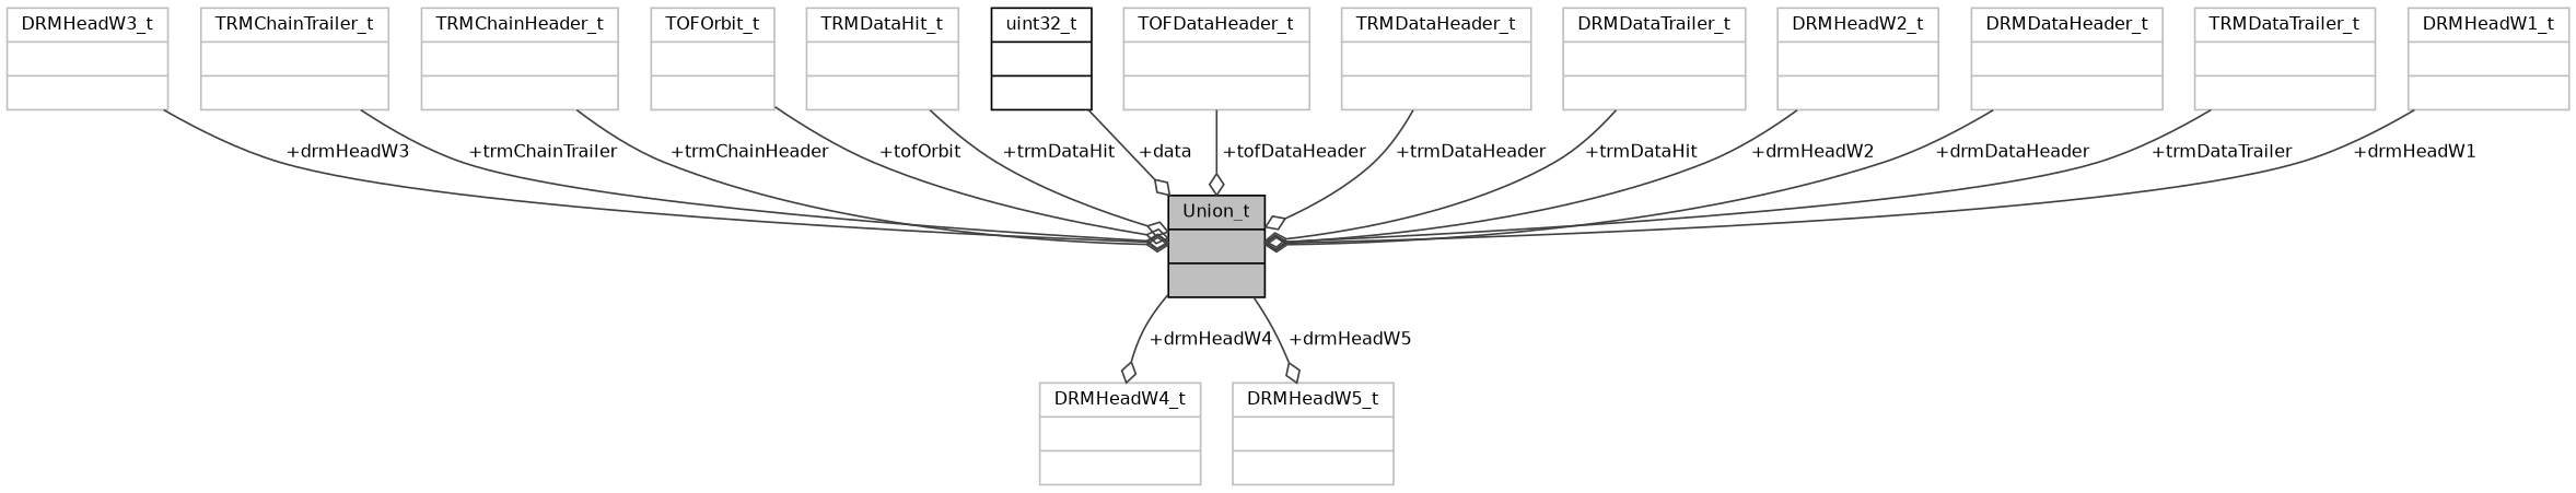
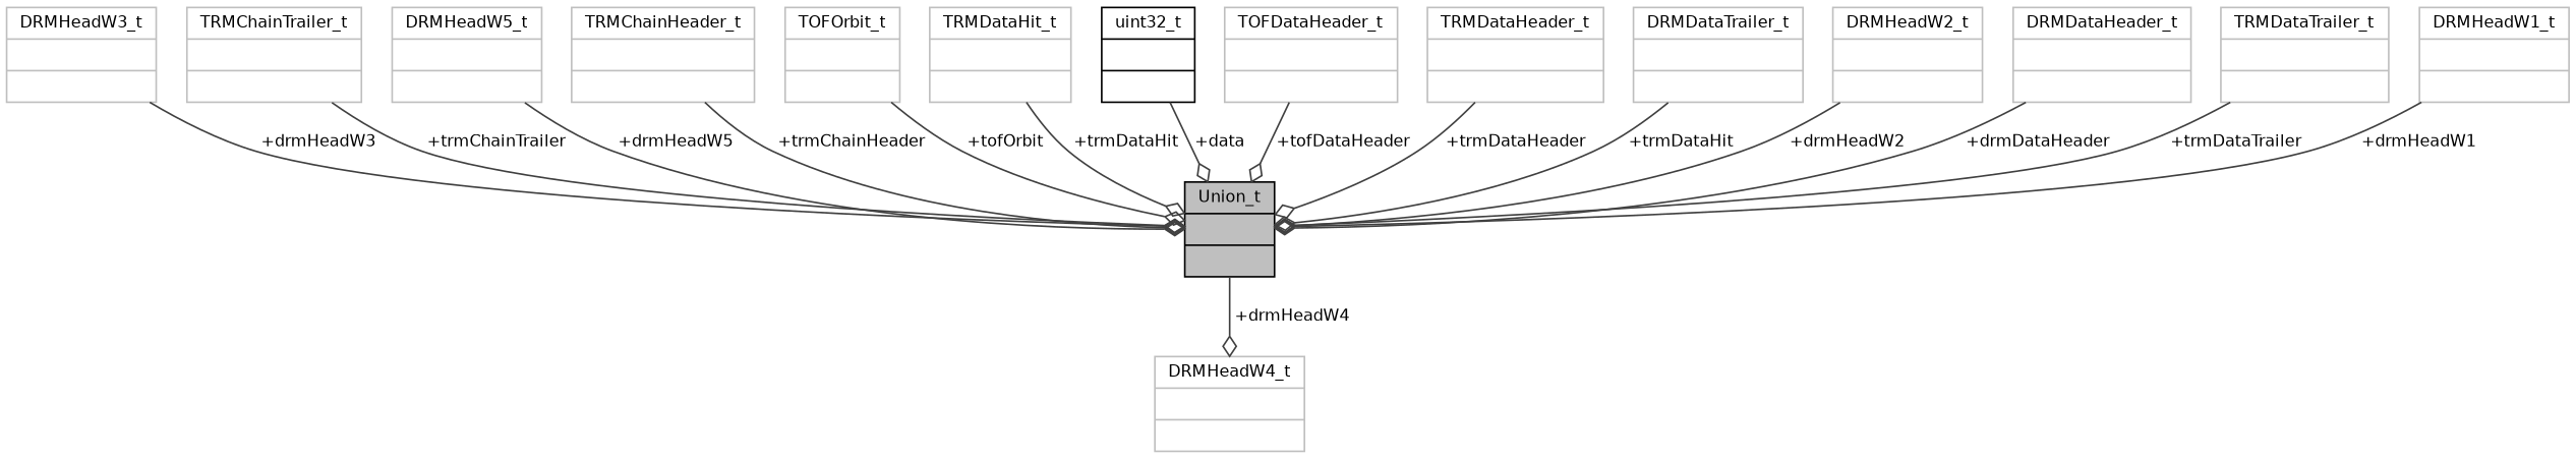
  digraph {
    node [color=grey75 fontname=Helvetica fontsize=10 shape=record]
    edge [arrowhead=odiamond color=grey25 fontname=Helvetica fontsize=10 labelfontname=Helvetica labelfontsize=10 style=solid]
    n1 [color=black fillcolor=grey75 fontcolor=black height=0.2 label="{Union_t\n||}" style=filled width=0.4]
    n2 [height=0.2 label="{DRMHeadW4_t\n||}" width=0.4]
    n3 [height=0.2 label="{DRMHeadW3_t\n||}" width=0.4]
    n4 [height=0.2 label="{TRMChainTrailer_t\n||}" width=0.4]
    n5 [height=0.2 label="{DRMHeadW5_t\n||}" width=0.4]
    n6 [height=0.2 label="{TRMChainHeader_t\n||}" width=0.4]
    n7 [height=0.2 label="{TOFOrbit_t\n||}" width=0.4]
    n8 [height=0.2 label="{TRMDataHit_t\n||}" width=0.4]
    n9 [color=black height=0.2 label="{uint32_t\n||}" width=0.4]
    n10 [height=0.2 label="{TOFDataHeader_t\n||}" width=0.4]
    n11 [height=0.2 label="{TRMDataHeader_t\n||}" width=0.4]
    n12 [height=0.2 label="{DRMDataTrailer_t\n||}" width=0.4]
    n13 [height=0.2 label="{DRMHeadW2_t\n||}" width=0.4]
    n14 [height=0.2 label="{DRMDataHeader_t\n||}" width=0.4]
    n15 [height=0.2 label="{TRMDataTrailer_t\n||}" width=0.4]
    n16 [height=0.2 label="{DRMHeadW1_t\n||}" width=0.4]
    n1 -> n2 [label=" +drmHeadW4"]
    n3 -> n1 [label=" +drmHeadW3"]
    n4 -> n1 [label=" +trmChainTrailer"]
-   n1 -> n5 [label=" +drmHeadW5"]
+   n5 -> n1 [label=" +drmHeadW5"]
    n6 -> n1 [label=" +trmChainHeader"]
    n7 -> n1 [label=" +tofOrbit"]
    n8 -> n1 [label=" +trmDataHit"]
    n9 -> n1 [label=" +data"]
    n10 -> n1 [label=" +tofDataHeader"]
    n11 -> n1 [label=" +trmDataHeader"]
    n12 -> n1 [label=" +trmDataHit"]
    n13 -> n1 [label=" +drmHeadW2"]
    n14 -> n1 [label=" +drmDataHeader"]
    n15 -> n1 [label=" +trmDataTrailer"]
    n16 -> n1 [label=" +drmHeadW1"]
  }
